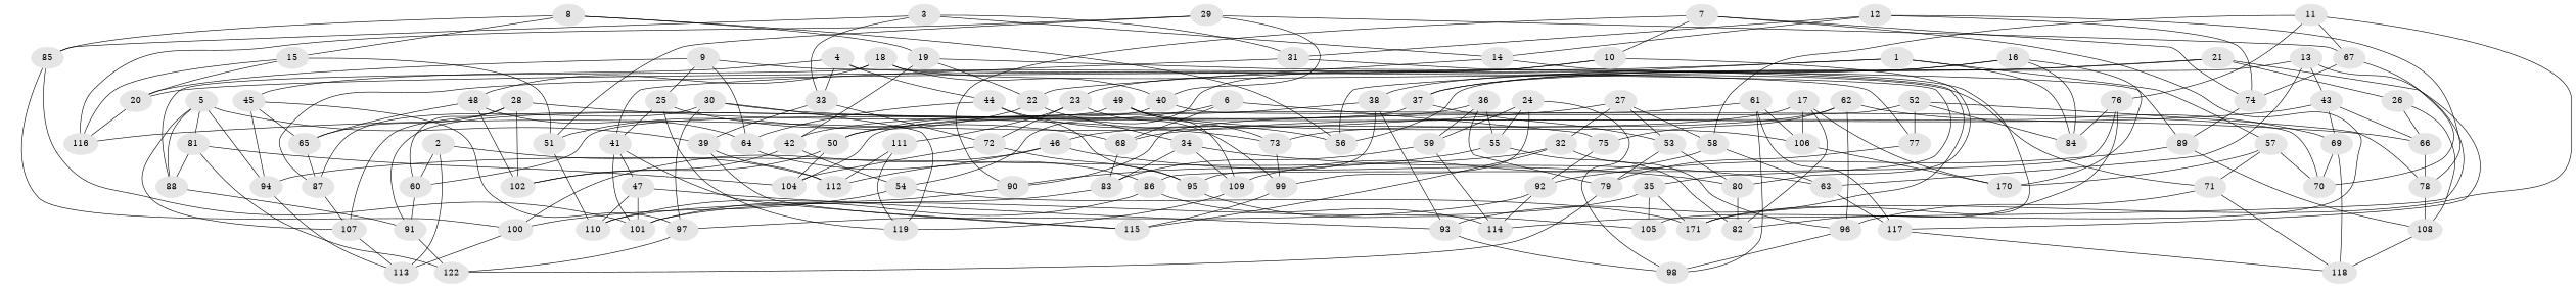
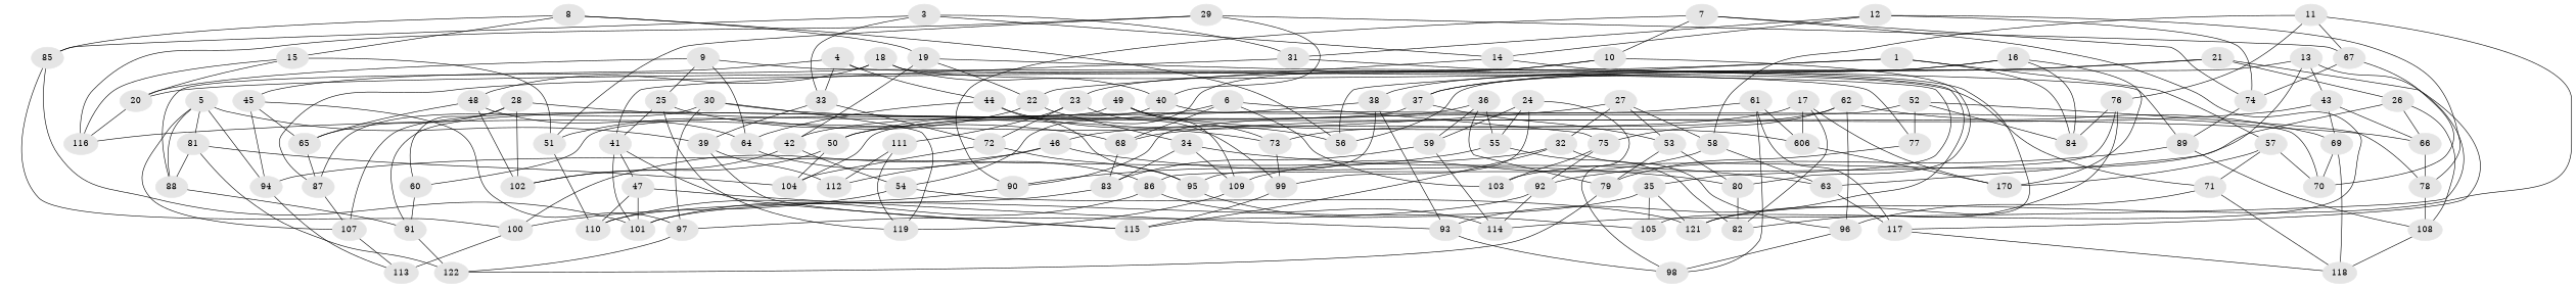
  graph {
    node [color=gray90 style=filled]
    1
    20
    56
    57
    84
    116
    n7 [label=170]
    71
    70
-   2
    60
    112
    113
    91
    81
    88
    104
    122
    3
    14
    31
    33
    85
-   121 [label=171]
+   121
    22
    41
    93
    39
    72
    101
    100
    4
    35
    44
    45
    105
    64
    95
    94
    65
    97
    5
    107
    115
    6
    50
    68
    75
+   103
    102
    83
    92
    7
    10
    74
    90
    23
    54
    80
    89
    110
    8
    15
    19
    51
    42
    9
    25
    77
    119
    86
    79
    99
    111
    82
    11
    58
    67
    76
    63
    109
    12
    78
    108
    13
    43
    114
    66
    69
    117
    34
    16
    37
    38
    53
    17
    46
-   106
+   106 [label=606]
    18
    40
    48
    96
    118
    21
    26
    87
    24
    55
    59
    98
    47
    27
    32
    28
    73
    29
    30
    36
    49
    52
    61
    62
    1 -- 20
    1 -- 56
    1 -- 57
    1 -- 84
    20 -- 116
    57 -- n7
    57 -- 71
    57 -- 70
    71 -- 96
    71 -- 118
-   2 -- 60
-   2 -- 112
-   2 -- 113
    60 -- 91
    91 -- 122
    81 -- 88
    81 -- 104
    81 -- 122
    88 -- 91
    3 -- 14
    3 -- 31
    3 -- 33
    3 -- 85
    14 -- 121
    14 -- 22
    31 -- 41
    31 -- 93
    33 -- 39
    33 -- 72
    85 -- 101
    85 -- 100
    22 -- 51
    22 -- 34
    41 -- 101
    41 -- 115
    41 -- 47
    93 -- 98
    39 -- 112
    39 -- 115
    72 -- 104
    72 -- 95
    100 -- 113
    4 -- 33
    4 -- 35
    4 -- 44
    4 -- 45
    35 -- 121
    35 -- 101
    35 -- 105
    44 -- 56
    44 -- 64
    44 -- 95
    45 -- 94
    45 -- 65
    45 -- 97
    64 -- 86
    95 -- 105
    94 -- 113
    65 -- 87
    97 -- 122
    5 -- 81
    5 -- 88
    5 -- 39
    5 -- 94
    5 -- 107
    107 -- 113
    6 -- 50
    6 -- 68
    6 -- 75
+   6 -- 103
    50 -- 104
    50 -- 102
    68 -- 83
+   75 -- 103
    75 -- 92
    83 -- 110
    92 -- 97
    92 -- 114
    7 -- 105
    7 -- 10
    7 -- 74
    7 -- 90
    10 -- 23
    10 -- 54
    10 -- 80
    74 -- 89
    90 -- 110
    23 -- 72
    23 -- 99
    23 -- 111
    54 -- 121
    54 -- 100
    80 -- 82
    89 -- 92
    89 -- 108
    8 -- 56
    8 -- 85
    8 -- 15
    8 -- 19
    15 -- 20
    15 -- 116
    15 -- 51
    19 -- 22
    19 -- 89
    19 -- 42
    51 -- 110
    42 -- 102
    42 -- 54
    9 -- 20
    9 -- 64
    9 -- 25
    9 -- 77
    25 -- 41
    25 -- 68
    25 -- 119
    77 -- 79
    86 -- 101
    86 -- 114
    79 -- 122
    99 -- 115
    111 -- 112
    111 -- 119
    11 -- 121
    11 -- 58
    11 -- 67
    11 -- 76
    58 -- 63
    58 -- 109
    67 -- 70
    67 -- 74
    76 -- 84
    76 -- 86
    76 -- 82
    63 -- 117
    109 -- 119
    12 -- 14
    12 -- 31
    12 -- 74
    12 -- 78
    78 -- 108
    108 -- 118
    13 -- 56
    13 -- 63
    13 -- 43
    13 -- 114
    43 -- 68
    43 -- 66
    43 -- 69
    66 -- 78
    69 -- 70
    69 -- 118
    117 -- 118
    34 -- 83
    34 -- 63
    34 -- 109
    16 -- 84
    16 -- n7
    16 -- 37
    16 -- 38
    37 -- 60
    37 -- 53
    38 -- 93
    38 -- 95
    38 -- 42
    53 -- 80
    53 -- 79
    17 -- n7
    17 -- 82
    17 -- 46
    17 -- 106
    46 -- 112
    46 -- 100
    46 -- 80
    106 -- n7
    18 -- 71
    18 -- 88
    18 -- 40
    18 -- 48
    40 -- 70
    40 -- 91
    48 -- 64
    48 -- 65
    48 -- 102
    96 -- 98
    21 -- 117
    21 -- 37
    21 -- 26
    21 -- 87
+   26 -- 103
    26 -- 108
    26 -- 66
    87 -- 107
    24 -- 99
    24 -- 55
    24 -- 59
    24 -- 98
    55 -- 90
    55 -- 82
    59 -- 83
    59 -- 114
    47 -- 93
    47 -- 101
    47 -- 110
    27 -- 116
    27 -- 58
    27 -- 53
    27 -- 32
    32 -- 94
    32 -- 115
    32 -- 96
    28 -- 60
    28 -- 65
    28 -- 102
    28 -- 73
    73 -- 99
    29 -- 116
    29 -- 51
    29 -- 67
    29 -- 40
    30 -- 97
    30 -- 119
    30 -- 66
    30 -- 87
    36 -- 50
    36 -- 79
    36 -- 55
    36 -- 59
    49 -- 107
    49 -- 109
    49 -- 106
    49 -- 73
    52 -- 84
    52 -- 90
    52 -- 77
    52 -- 78
    61 -- 104
    61 -- 117
    61 -- 106
    61 -- 98
    62 -- 75
    62 -- 69
    62 -- 96
    62 -- 73
  }
